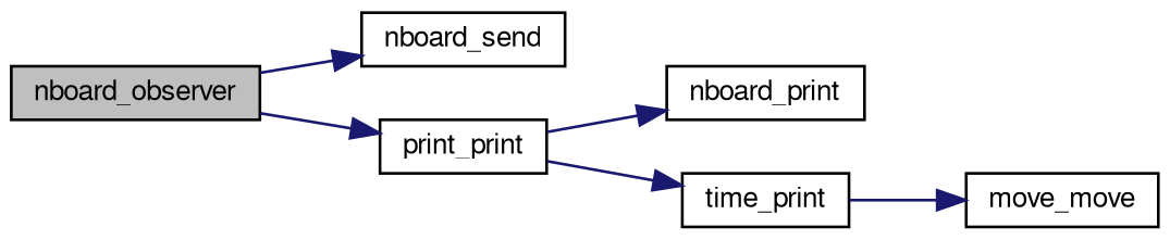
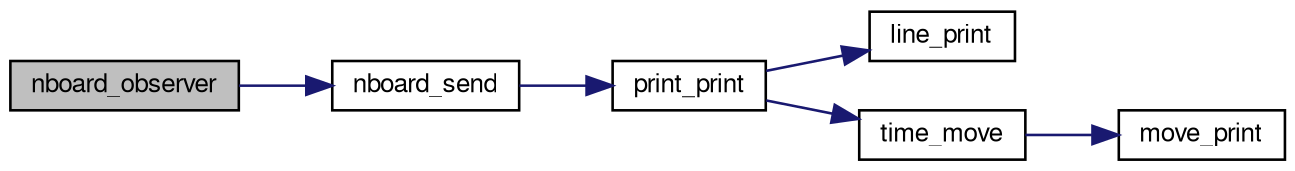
  digraph {
    rankdir=LR
    node [color=black fontname=FreeSans fontsize=10 shape=record]
    edge [color=midnightblue fontname=FreeSans fontsize=10 labelfontname=FreeSans labelfontsize=10 style=solid]
    n1 [fillcolor=grey75 fontcolor=black height=0.2 label=nboard_observer style=filled width=0.4]
    n2 [height=0.2 label=nboard_send width=0.4]
    n3 [height=0.2 label=print_print width=0.4]
-   n4 [height=0.2 label=nboard_print width=0.4]
-   n5 [height=0.2 label=time_print width=0.4]
-   n6 [height=0.2 label=move_move width=0.4]
+   n4 [height=0.2 label=line_print width=0.4]
+   n5 [height=0.2 label=time_move width=0.4]
+   n6 [height=0.2 label=move_print width=0.4]
    n1 -> n2
-   n1 -> n3
+   n2 -> n3
    n3 -> n4
    n3 -> n5
    n5 -> n6
  }
